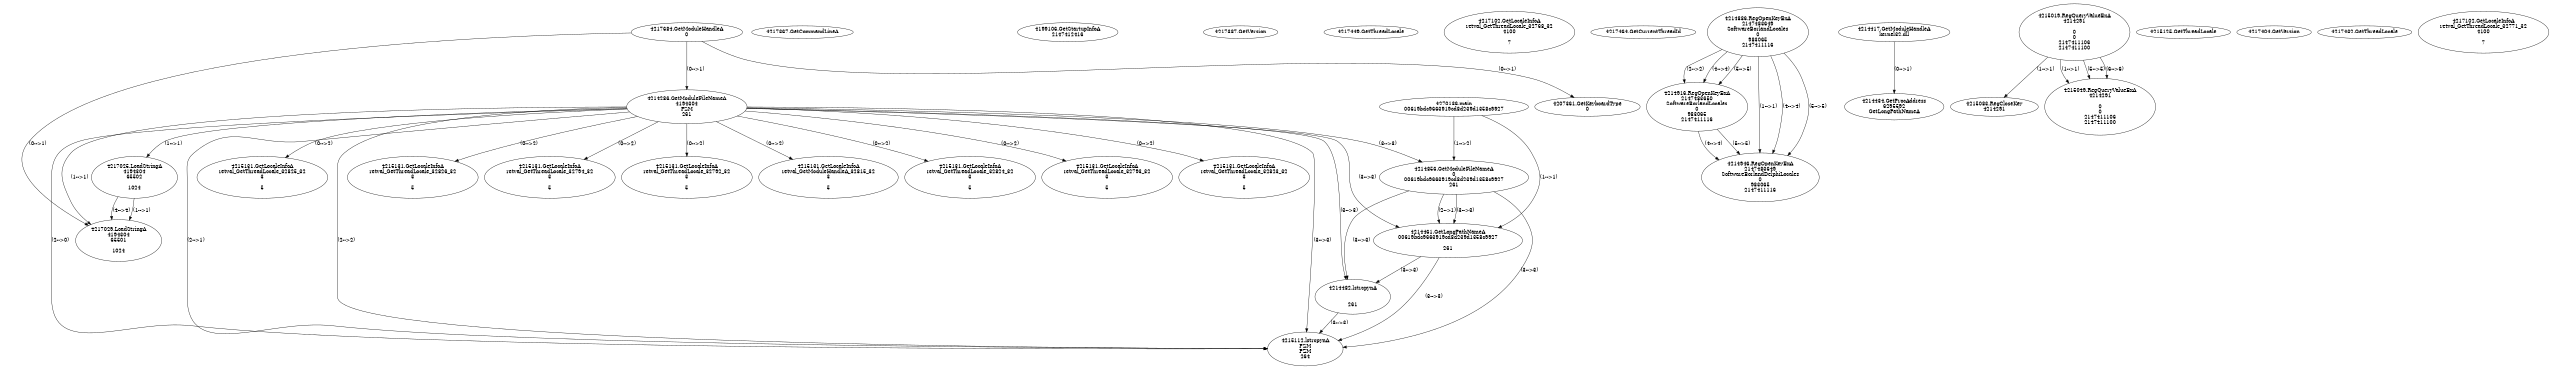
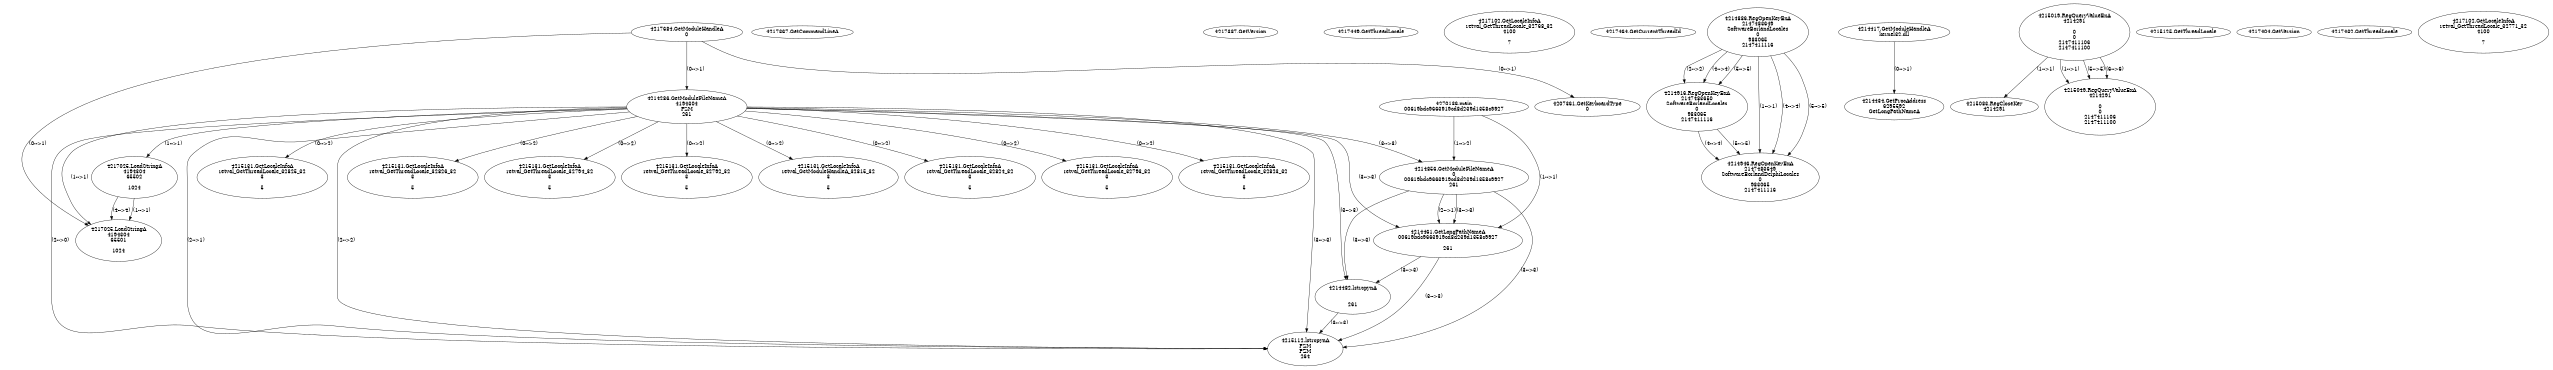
  digraph {
    n1 [label="4270136.main\n00619bdc9663919cd8d239d1358c9927"]
    n2 [label="4214856.GetModuleFileNameA\n0\n00619bdc9663919cd8d239d1358c9927\n261"]
    n3 [label="4214461.GetLongPathNameA\n00619bdc9663919cd8d239d1358c9927\n\n261"]
    n4 [label="4214482.lstrcpynA\n\n\n261"]
    n5 [label="4215112.lstrcpynA\nPZM\nPZM\n264"]
    n6 [label="4217684.GetModuleHandleA\n0"]
    n7 [label="4214286.GetModuleFileNameA\n4194304\nPZM\n261"]
-   n8 [label="4217029.LoadStringA\n4194304\n65501\n\n1024"]
+   n8 [label="4217025.LoadStringA\n4194304\n65501\n\n1024"]
    n9 [label="4207361.GetKeyboardType\n0"]
    n10 [label="4217025.LoadStringA\n4194304\n65502\n\n1024"]
    n11 [label="4215131.GetLocaleInfoA\nretval_GetThreadLocale_32825_32\n3\n\n5"]
    n12 [label="4215131.GetLocaleInfoA\nretval_GetThreadLocale_32826_32\n3\n\n5"]
    n13 [label="4215131.GetLocaleInfoA\nretval_GetThreadLocale_32794_32\n3\n\n5"]
    n14 [label="4215131.GetLocaleInfoA\nretval_GetThreadLocale_32792_32\n3\n\n5"]
    n15 [label="4215131.GetLocaleInfoA\nretval_GetModuleHandleA_32815_32\n3\n\n5"]
    n16 [label="4215131.GetLocaleInfoA\nretval_GetThreadLocale_32824_32\n3\n\n5"]
    n17 [label="4215131.GetLocaleInfoA\nretval_GetThreadLocale_32793_32\n3\n\n5"]
    n18 [label="4215131.GetLocaleInfoA\nretval_GetThreadLocale_32823_32\n3\n\n5"]
    n19 [label="4217367.GetCommandLineA\n"]
-   n20 [label="4199106.GetStartupInfoA\n2147412416"]
    n21 [label="4217387.GetVersion\n"]
    n22 [label="4217449.GetThreadLocale\n"]
    n23 [label="4217102.GetLocaleInfoA\nretval_GetThreadLocale_32768_32\n4100\n\n7"]
    n24 [label="4217464.GetCurrentThreadId\n"]
    n25 [label="4214886.RegOpenKeyExA\n2147483649\nSoftware\Borland\Locales\n0\n983065\n2147411116"]
    n26 [label="4214916.RegOpenKeyExA\n2147483650\nSoftware\Borland\Locales\n0\n983065\n2147411116"]
    n27 [label="4214946.RegOpenKeyExA\n2147483649\nSoftware\Borland\Delphi\Locales\n0\n983065\n2147411116"]
    n28 [label="4214417.GetModuleHandleA\nkernel32.dll"]
    n29 [label="4214434.GetProcAddress\n6295592\nGetLongPathNameA"]
    n30 [label="4215019.RegQueryValueExA\n4214291\n\n0\n0\n2147411106\n2147411100"]
    n31 [label="4215083.RegCloseKey\n4214291"]
    n32 [label="4215049.RegQueryValueExA\n4214291\n\n0\n0\n2147411106\n2147411100"]
    n33 [label="4215125.GetThreadLocale\n"]
    n34 [label="4217404.GetVersion\n"]
    n35 [label="4217432.GetThreadLocale\n"]
    n36 [label="4217102.GetLocaleInfoA\nretval_GetThreadLocale_32771_32\n4100\n\n7"]
    n1 -> n2 [label="(1-->2)"]
    n1 -> n3 [label="(1-->1)"]
    n2 -> n3 [label="(2-->1)"]
    n2 -> n3 [label="(3-->3)"]
    n2 -> n4 [label="(3-->3)"]
    n2 -> n5 [label="(3-->3)"]
    n3 -> n4 [label="(3-->3)"]
    n3 -> n5 [label="(3-->3)"]
    n4 -> n5 [label="(3-->3)"]
    n6 -> n7 [label="(0-->1)"]
    n6 -> n8 [label="(0-->1)"]
    n6 -> n9 [label="(0-->1)"]
    n7 -> n2 [label="(3-->3)"]
    n7 -> n3 [label="(3-->3)"]
    n7 -> n4 [label="(3-->3)"]
    n7 -> n5 [label="(2-->1)"]
    n7 -> n5 [label="(2-->2)"]
    n7 -> n5 [label="(3-->3)"]
    n7 -> n5 [label="(2-->0)"]
    n7 -> n8 [label="(1-->1)"]
    n7 -> n10 [label="(1-->1)"]
    n7 -> n11 [label="(0-->2)"]
    n7 -> n12 [label="(0-->2)"]
    n7 -> n13 [label="(0-->2)"]
    n7 -> n14 [label="(0-->2)"]
    n7 -> n15 [label="(0-->2)"]
    n7 -> n16 [label="(0-->2)"]
    n7 -> n17 [label="(0-->2)"]
    n7 -> n18 [label="(0-->2)"]
    n10 -> n8 [label="(1-->1)"]
    n10 -> n8 [label="(4-->4)"]
    n25 -> n26 [label="(2-->2)"]
    n25 -> n26 [label="(4-->4)"]
    n25 -> n26 [label="(5-->5)"]
    n25 -> n27 [label="(1-->1)"]
    n25 -> n27 [label="(4-->4)"]
    n25 -> n27 [label="(5-->5)"]
    n26 -> n27 [label="(4-->4)"]
    n26 -> n27 [label="(5-->5)"]
    n28 -> n29 [label="(0-->1)"]
    n30 -> n31 [label="(1-->1)"]
    n30 -> n32 [label="(1-->1)"]
    n30 -> n32 [label="(5-->5)"]
    n30 -> n32 [label="(6-->6)"]
  }
